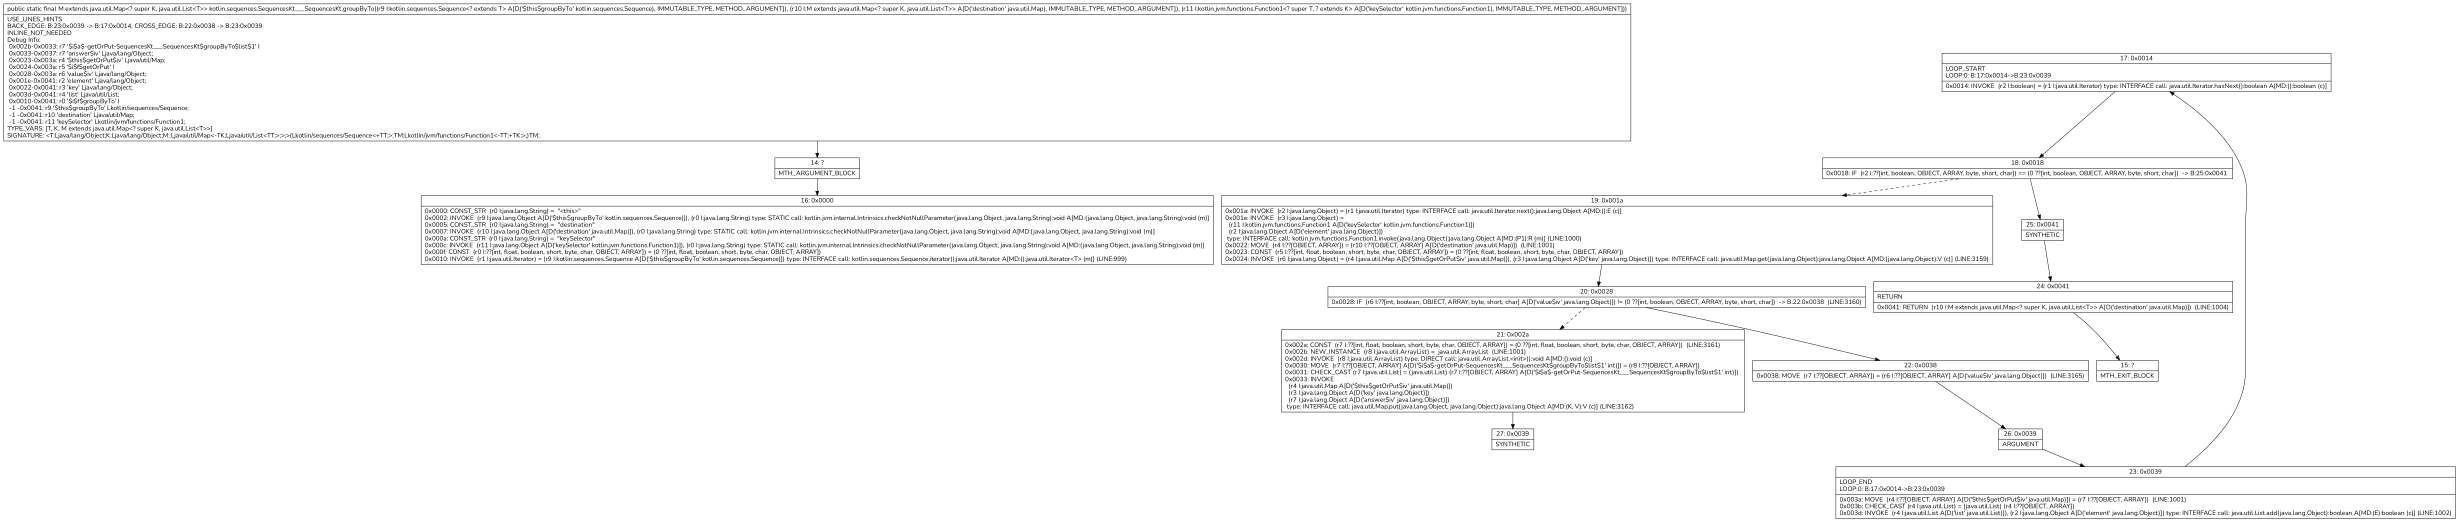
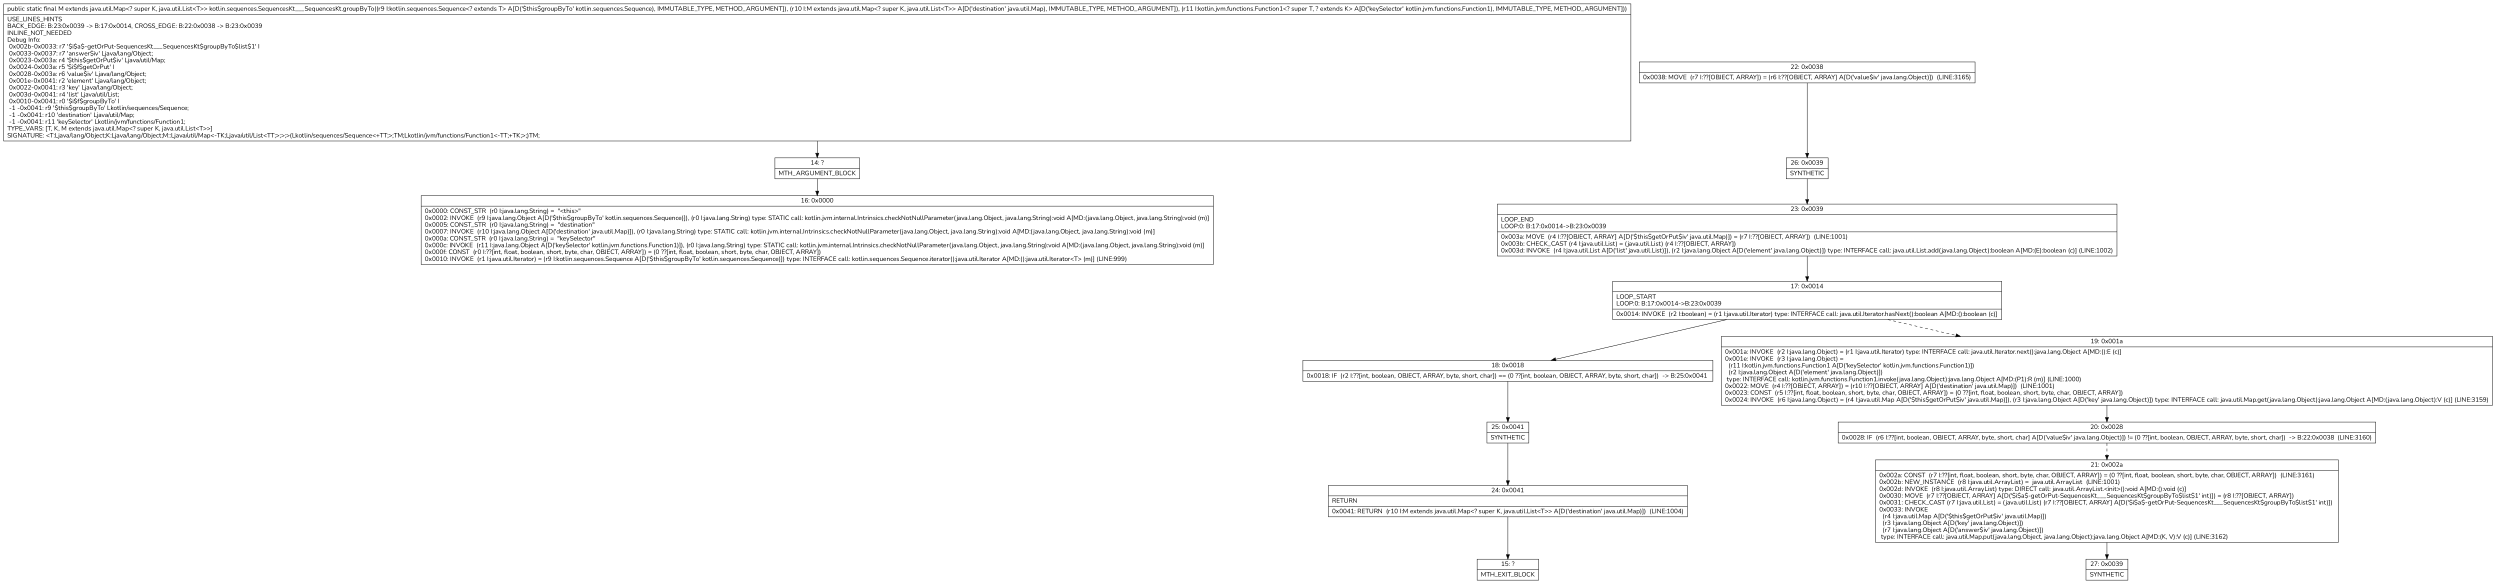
  digraph {
    fontname=Nunito
    node [fontname=Nunito shape=record]
    edge [fontname=Nunito]
    n1 [label="{14\:\ ?|MTH_ARGUMENT_BLOCK\l}"]
    n2 [label="{16\:\ 0x0000|0x0000: CONST_STR  (r0 I:java.lang.String) =  \"\<this\>\" \l0x0002: INVOKE  (r9 I:java.lang.Object A[D('$this$groupByTo' kotlin.sequences.Sequence)]), (r0 I:java.lang.String) type: STATIC call: kotlin.jvm.internal.Intrinsics.checkNotNullParameter(java.lang.Object, java.lang.String):void A[MD:(java.lang.Object, java.lang.String):void (m)]\l0x0005: CONST_STR  (r0 I:java.lang.String) =  \"destination\" \l0x0007: INVOKE  (r10 I:java.lang.Object A[D('destination' java.util.Map)]), (r0 I:java.lang.String) type: STATIC call: kotlin.jvm.internal.Intrinsics.checkNotNullParameter(java.lang.Object, java.lang.String):void A[MD:(java.lang.Object, java.lang.String):void (m)]\l0x000a: CONST_STR  (r0 I:java.lang.String) =  \"keySelector\" \l0x000c: INVOKE  (r11 I:java.lang.Object A[D('keySelector' kotlin.jvm.functions.Function1)]), (r0 I:java.lang.String) type: STATIC call: kotlin.jvm.internal.Intrinsics.checkNotNullParameter(java.lang.Object, java.lang.String):void A[MD:(java.lang.Object, java.lang.String):void (m)]\l0x000f: CONST  (r0 I:??[int, float, boolean, short, byte, char, OBJECT, ARRAY]) = (0 ??[int, float, boolean, short, byte, char, OBJECT, ARRAY]) \l0x0010: INVOKE  (r1 I:java.util.Iterator) = (r9 I:kotlin.sequences.Sequence A[D('$this$groupByTo' kotlin.sequences.Sequence)]) type: INTERFACE call: kotlin.sequences.Sequence.iterator():java.util.Iterator A[MD:():java.util.Iterator\<T\> (m)] (LINE:999)\l}"]
    n3 [label="{17\:\ 0x0014|LOOP_START\lLOOP:0: B:17:0x0014\-\>B:23:0x0039\l|0x0014: INVOKE  (r2 I:boolean) = (r1 I:java.util.Iterator) type: INTERFACE call: java.util.Iterator.hasNext():boolean A[MD:():boolean (c)]\l}"]
    n4 [label="{18\:\ 0x0018|0x0018: IF  (r2 I:??[int, boolean, OBJECT, ARRAY, byte, short, char]) == (0 ??[int, boolean, OBJECT, ARRAY, byte, short, char])  \-\> B:25:0x0041 \l}"]
    n5 [label="{19\:\ 0x001a|0x001a: INVOKE  (r2 I:java.lang.Object) = (r1 I:java.util.Iterator) type: INTERFACE call: java.util.Iterator.next():java.lang.Object A[MD:():E (c)]\l0x001e: INVOKE  (r3 I:java.lang.Object) = \l  (r11 I:kotlin.jvm.functions.Function1 A[D('keySelector' kotlin.jvm.functions.Function1)])\l  (r2 I:java.lang.Object A[D('element' java.lang.Object)])\l type: INTERFACE call: kotlin.jvm.functions.Function1.invoke(java.lang.Object):java.lang.Object A[MD:(P1):R (m)] (LINE:1000)\l0x0022: MOVE  (r4 I:??[OBJECT, ARRAY]) = (r10 I:??[OBJECT, ARRAY] A[D('destination' java.util.Map)])  (LINE:1001)\l0x0023: CONST  (r5 I:??[int, float, boolean, short, byte, char, OBJECT, ARRAY]) = (0 ??[int, float, boolean, short, byte, char, OBJECT, ARRAY]) \l0x0024: INVOKE  (r6 I:java.lang.Object) = (r4 I:java.util.Map A[D('$this$getOrPut$iv' java.util.Map)]), (r3 I:java.lang.Object A[D('key' java.lang.Object)]) type: INTERFACE call: java.util.Map.get(java.lang.Object):java.lang.Object A[MD:(java.lang.Object):V (c)] (LINE:3159)\l}"]
    n6 [label="{25\:\ 0x0041|SYNTHETIC\l}"]
    n7 [label="{20\:\ 0x0028|0x0028: IF  (r6 I:??[int, boolean, OBJECT, ARRAY, byte, short, char] A[D('value$iv' java.lang.Object)]) != (0 ??[int, boolean, OBJECT, ARRAY, byte, short, char])  \-\> B:22:0x0038  (LINE:3160)\l}"]
    n8 [label="{24\:\ 0x0041|RETURN\l|0x0041: RETURN  (r10 I:M extends java.util.Map\<? super K, java.util.List\<T\>\> A[D('destination' java.util.Map)])  (LINE:1004)\l}"]
    n9 [label="{21\:\ 0x002a|0x002a: CONST  (r7 I:??[int, float, boolean, short, byte, char, OBJECT, ARRAY]) = (0 ??[int, float, boolean, short, byte, char, OBJECT, ARRAY])  (LINE:3161)\l0x002b: NEW_INSTANCE  (r8 I:java.util.ArrayList) =  java.util.ArrayList  (LINE:1001)\l0x002d: INVOKE  (r8 I:java.util.ArrayList) type: DIRECT call: java.util.ArrayList.\<init\>():void A[MD:():void (c)]\l0x0030: MOVE  (r7 I:??[OBJECT, ARRAY] A[D('$i$a$\-getOrPut\-SequencesKt___SequencesKt$groupByTo$list$1' int)]) = (r8 I:??[OBJECT, ARRAY]) \l0x0031: CHECK_CAST (r7 I:java.util.List) = (java.util.List) (r7 I:??[OBJECT, ARRAY] A[D('$i$a$\-getOrPut\-SequencesKt___SequencesKt$groupByTo$list$1' int)]) \l0x0033: INVOKE  \l  (r4 I:java.util.Map A[D('$this$getOrPut$iv' java.util.Map)])\l  (r3 I:java.lang.Object A[D('key' java.lang.Object)])\l  (r7 I:java.lang.Object A[D('answer$iv' java.lang.Object)])\l type: INTERFACE call: java.util.Map.put(java.lang.Object, java.lang.Object):java.lang.Object A[MD:(K, V):V (c)] (LINE:3162)\l}"]
    n10 [label="{22\:\ 0x0038|0x0038: MOVE  (r7 I:??[OBJECT, ARRAY]) = (r6 I:??[OBJECT, ARRAY] A[D('value$iv' java.lang.Object)])  (LINE:3165)\l}"]
    n11 [label="{27\:\ 0x0039|SYNTHETIC\l}"]
-   n12 [label="{26\:\ 0x0039|ARGUMENT\l}"]
+   n12 [label="{26\:\ 0x0039|SYNTHETIC\l}"]
    n13 [label="{23\:\ 0x0039|LOOP_END\lLOOP:0: B:17:0x0014\-\>B:23:0x0039\l|0x003a: MOVE  (r4 I:??[OBJECT, ARRAY] A[D('$this$getOrPut$iv' java.util.Map)]) = (r7 I:??[OBJECT, ARRAY])  (LINE:1001)\l0x003b: CHECK_CAST (r4 I:java.util.List) = (java.util.List) (r4 I:??[OBJECT, ARRAY]) \l0x003d: INVOKE  (r4 I:java.util.List A[D('list' java.util.List)]), (r2 I:java.lang.Object A[D('element' java.lang.Object)]) type: INTERFACE call: java.util.List.add(java.lang.Object):boolean A[MD:(E):boolean (c)] (LINE:1002)\l}"]
    n14 [label="{15\:\ ?|MTH_EXIT_BLOCK\l}"]
    n15 [label="{public static final M extends java.util.Map\<? super K, java.util.List\<T\>\> kotlin.sequences.SequencesKt___SequencesKt.groupByTo((r9 I:kotlin.sequences.Sequence\<? extends T\> A[D('$this$groupByTo' kotlin.sequences.Sequence), IMMUTABLE_TYPE, METHOD_ARGUMENT]), (r10 I:M extends java.util.Map\<? super K, java.util.List\<T\>\> A[D('destination' java.util.Map), IMMUTABLE_TYPE, METHOD_ARGUMENT]), (r11 I:kotlin.jvm.functions.Function1\<? super T, ? extends K\> A[D('keySelector' kotlin.jvm.functions.Function1), IMMUTABLE_TYPE, METHOD_ARGUMENT]))  | USE_LINES_HINTS\lBACK_EDGE: B:23:0x0039 \-\> B:17:0x0014, CROSS_EDGE: B:22:0x0038 \-\> B:23:0x0039\lINLINE_NOT_NEEDED\lDebug Info:\l  0x002b\-0x0033: r7 '$i$a$\-getOrPut\-SequencesKt___SequencesKt$groupByTo$list$1' I\l  0x0033\-0x0037: r7 'answer$iv' Ljava\/lang\/Object;\l  0x0023\-0x003a: r4 '$this$getOrPut$iv' Ljava\/util\/Map;\l  0x0024\-0x003a: r5 '$i$f$getOrPut' I\l  0x0028\-0x003a: r6 'value$iv' Ljava\/lang\/Object;\l  0x001e\-0x0041: r2 'element' Ljava\/lang\/Object;\l  0x0022\-0x0041: r3 'key' Ljava\/lang\/Object;\l  0x003d\-0x0041: r4 'list' Ljava\/util\/List;\l  0x0010\-0x0041: r0 '$i$f$groupByTo' I\l  \-1 \-0x0041: r9 '$this$groupByTo' Lkotlin\/sequences\/Sequence;\l  \-1 \-0x0041: r10 'destination' Ljava\/util\/Map;\l  \-1 \-0x0041: r11 'keySelector' Lkotlin\/jvm\/functions\/Function1;\lTYPE_VARS: [T, K, M extends java.util.Map\<? super K, java.util.List\<T\>\>]\lSIGNATURE: \<T:Ljava\/lang\/Object;K:Ljava\/lang\/Object;M::Ljava\/util\/Map\<\-TK;Ljava\/util\/List\<TT;\>;\>;\>(Lkotlin\/sequences\/Sequence\<+TT;\>;TM;Lkotlin\/jvm\/functions\/Function1\<\-TT;+TK;\>;)TM;\l}"]
    n1 -> n2
    n3 -> n4
-   n4 -> n5 [style=dashed]
+   n3 -> n5 [style=dashed]
    n4 -> n6
    n5 -> n7
    n6 -> n8
    n7 -> n9 [style=dashed]
-   n7 -> n10
    n8 -> n14
    n9 -> n11
    n10 -> n12
    n12 -> n13
    n13 -> n3
    n15 -> n1
  }
